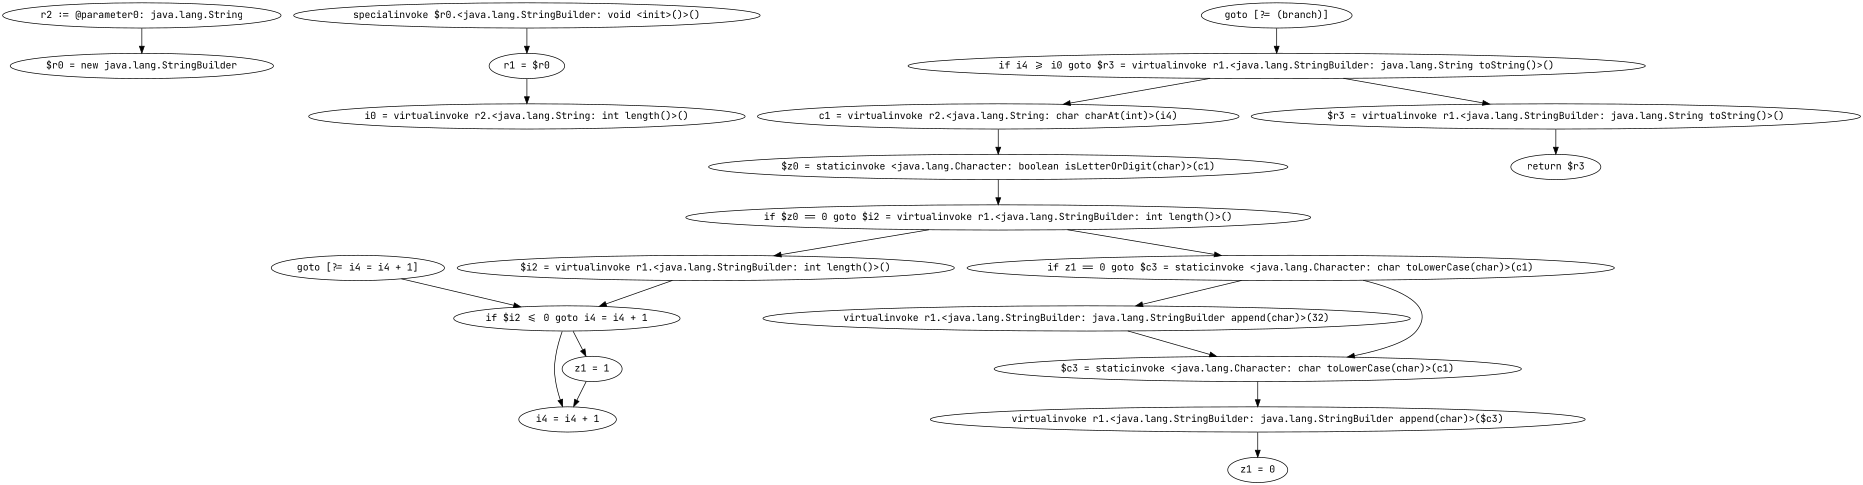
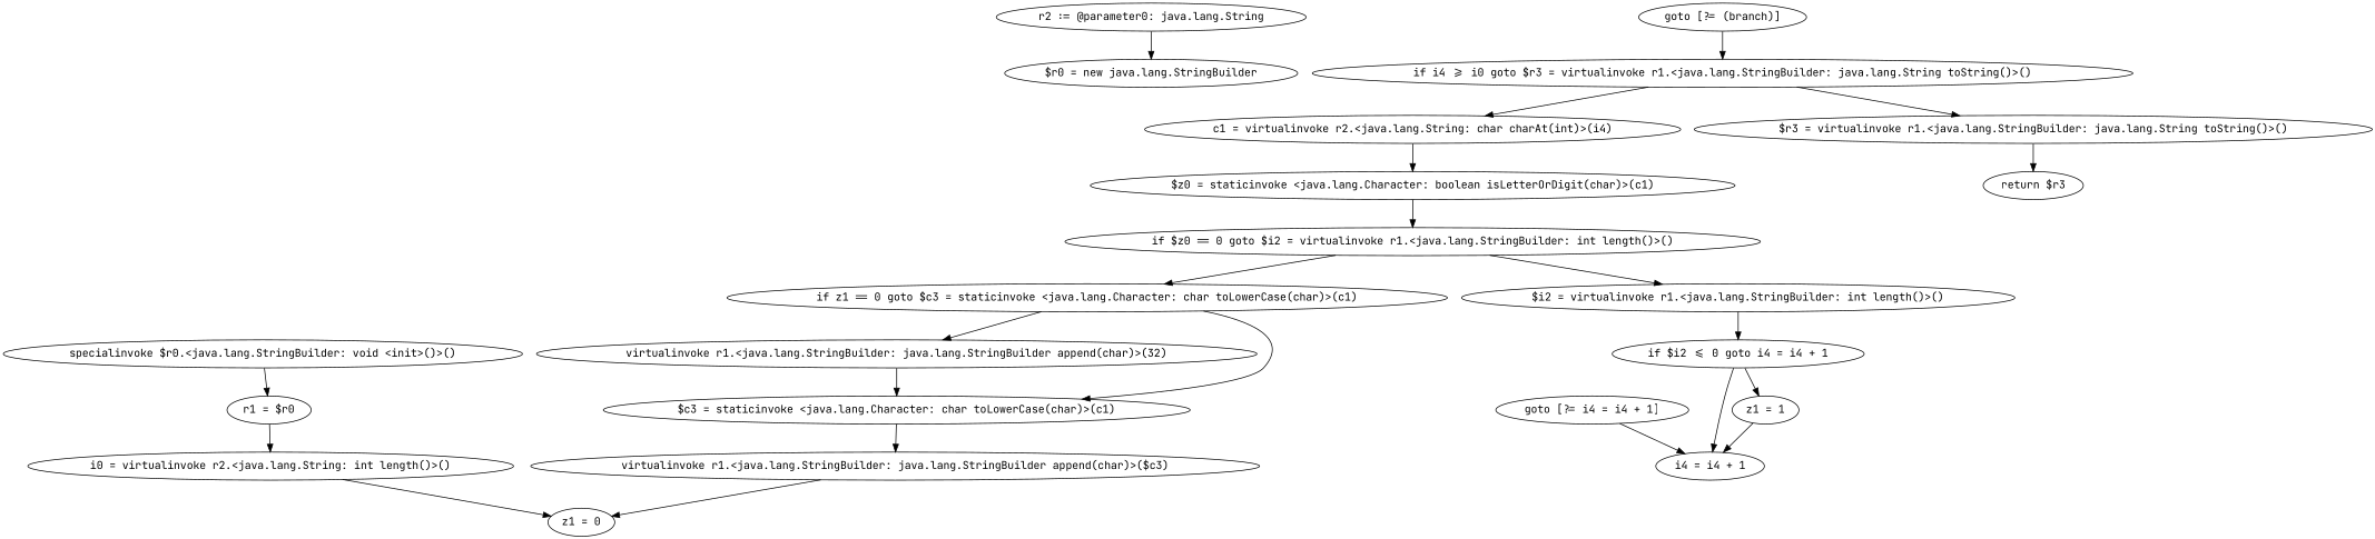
  digraph {
    fontname="JetBrains Mono"
    node [fontname="JetBrains Mono"]
    edge [fontname="JetBrains Mono"]
    "r2 := @parameter0: java.lang.String"
    "$r0 = new java.lang.StringBuilder"
    "specialinvoke $r0.<java.lang.StringBuilder: void <init>()>()"
    "r1 = $r0"
    "i0 = virtualinvoke r2.<java.lang.String: int length()>()"
    "z1 = 0"
    "goto [?= i4 = i4 + 1]"
    "i4 = i4 + 1"
    "if i4 >= i0 goto $r3 = virtualinvoke r1.<java.lang.StringBuilder: java.lang.String toString()>()"
    "c1 = virtualinvoke r2.<java.lang.String: char charAt(int)>(i4)"
    "$r3 = virtualinvoke r1.<java.lang.StringBuilder: java.lang.String toString()>()"
    "$z0 = staticinvoke <java.lang.Character: boolean isLetterOrDigit(char)>(c1)"
    "return $r3"
    "if $z0 == 0 goto $i2 = virtualinvoke r1.<java.lang.StringBuilder: int length()>()"
    "if z1 == 0 goto $c3 = staticinvoke <java.lang.Character: char toLowerCase(char)>(c1)"
    "$i2 = virtualinvoke r1.<java.lang.StringBuilder: int length()>()"
    "virtualinvoke r1.<java.lang.StringBuilder: java.lang.StringBuilder append(char)>(32)"
    "$c3 = staticinvoke <java.lang.Character: char toLowerCase(char)>(c1)"
    "if $i2 <= 0 goto i4 = i4 + 1"
    "virtualinvoke r1.<java.lang.StringBuilder: java.lang.StringBuilder append(char)>($c3)"
    "z1 = 1"
    "goto [?= (branch)]"
    "r2 := @parameter0: java.lang.String" -> "$r0 = new java.lang.StringBuilder"
    "specialinvoke $r0.<java.lang.StringBuilder: void <init>()>()" -> "r1 = $r0"
    "r1 = $r0" -> "i0 = virtualinvoke r2.<java.lang.String: int length()>()"
-   "goto [?= i4 = i4 + 1]" -> "if $i2 <= 0 goto i4 = i4 + 1"
+   "i0 = virtualinvoke r2.<java.lang.String: int length()>()" -> "z1 = 0"
+   "goto [?= i4 = i4 + 1]" -> "i4 = i4 + 1"
    "if i4 >= i0 goto $r3 = virtualinvoke r1.<java.lang.StringBuilder: java.lang.String toString()>()" -> "c1 = virtualinvoke r2.<java.lang.String: char charAt(int)>(i4)"
    "if i4 >= i0 goto $r3 = virtualinvoke r1.<java.lang.StringBuilder: java.lang.String toString()>()" -> "$r3 = virtualinvoke r1.<java.lang.StringBuilder: java.lang.String toString()>()"
    "c1 = virtualinvoke r2.<java.lang.String: char charAt(int)>(i4)" -> "$z0 = staticinvoke <java.lang.Character: boolean isLetterOrDigit(char)>(c1)"
    "$r3 = virtualinvoke r1.<java.lang.StringBuilder: java.lang.String toString()>()" -> "return $r3"
    "$z0 = staticinvoke <java.lang.Character: boolean isLetterOrDigit(char)>(c1)" -> "if $z0 == 0 goto $i2 = virtualinvoke r1.<java.lang.StringBuilder: int length()>()"
    "if $z0 == 0 goto $i2 = virtualinvoke r1.<java.lang.StringBuilder: int length()>()" -> "if z1 == 0 goto $c3 = staticinvoke <java.lang.Character: char toLowerCase(char)>(c1)"
    "if $z0 == 0 goto $i2 = virtualinvoke r1.<java.lang.StringBuilder: int length()>()" -> "$i2 = virtualinvoke r1.<java.lang.StringBuilder: int length()>()"
    "if z1 == 0 goto $c3 = staticinvoke <java.lang.Character: char toLowerCase(char)>(c1)" -> "virtualinvoke r1.<java.lang.StringBuilder: java.lang.StringBuilder append(char)>(32)"
    "if z1 == 0 goto $c3 = staticinvoke <java.lang.Character: char toLowerCase(char)>(c1)" -> "$c3 = staticinvoke <java.lang.Character: char toLowerCase(char)>(c1)"
    "$i2 = virtualinvoke r1.<java.lang.StringBuilder: int length()>()" -> "if $i2 <= 0 goto i4 = i4 + 1"
    "virtualinvoke r1.<java.lang.StringBuilder: java.lang.StringBuilder append(char)>(32)" -> "$c3 = staticinvoke <java.lang.Character: char toLowerCase(char)>(c1)"
    "$c3 = staticinvoke <java.lang.Character: char toLowerCase(char)>(c1)" -> "virtualinvoke r1.<java.lang.StringBuilder: java.lang.StringBuilder append(char)>($c3)"
    "if $i2 <= 0 goto i4 = i4 + 1" -> "i4 = i4 + 1"
    "if $i2 <= 0 goto i4 = i4 + 1" -> "z1 = 1"
    "virtualinvoke r1.<java.lang.StringBuilder: java.lang.StringBuilder append(char)>($c3)" -> "z1 = 0"
    "z1 = 1" -> "i4 = i4 + 1"
    "goto [?= (branch)]" -> "if i4 >= i0 goto $r3 = virtualinvoke r1.<java.lang.StringBuilder: java.lang.String toString()>()"
  }
